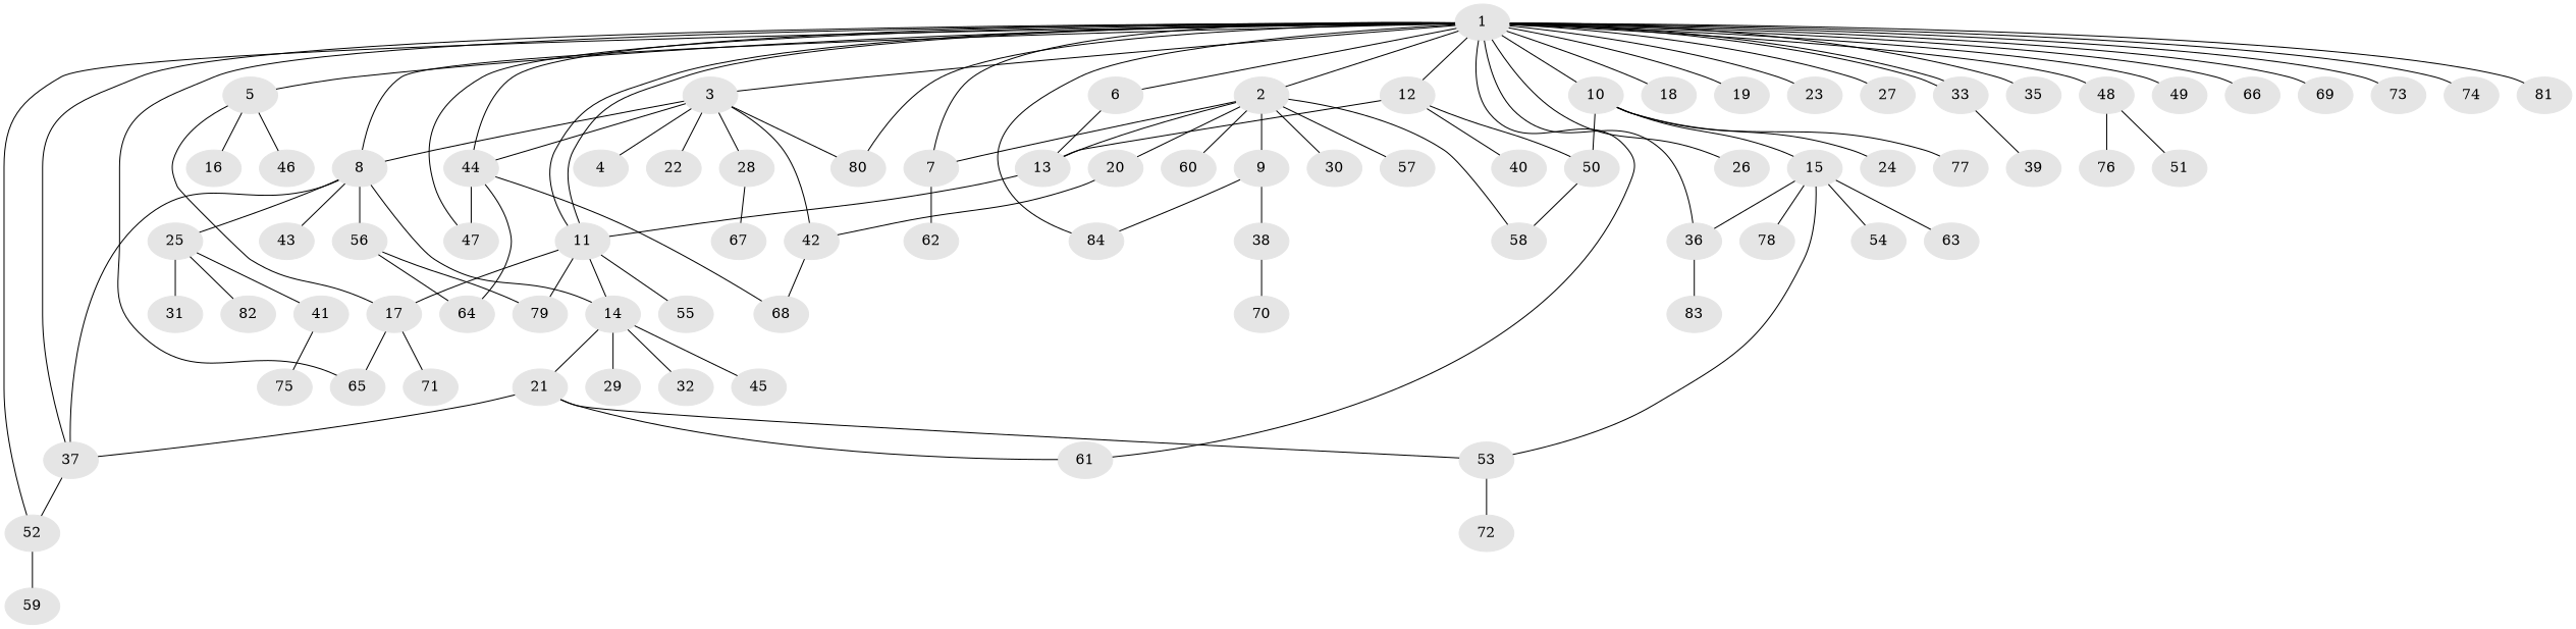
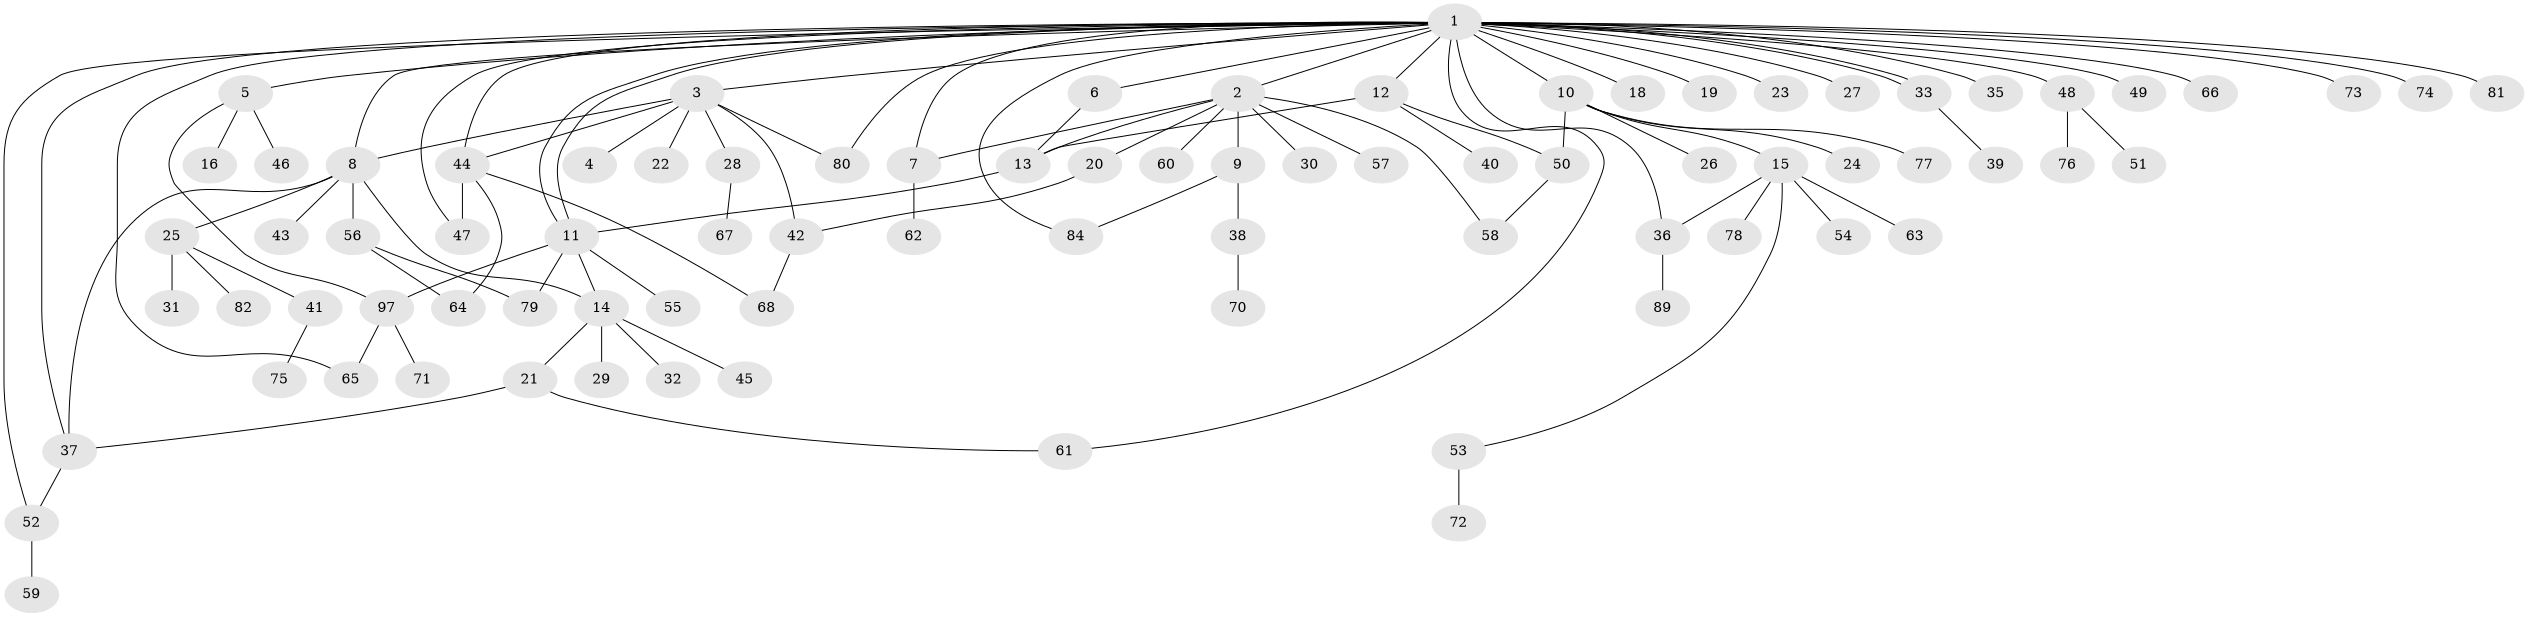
  graph {
    node [color=gray90 style=filled]
    1
    2
    3
    5
    6
    7
    8
    10
    11
    12
    18
    19
    23
    26
    27
    33
    n17 [label=84]
    35
    36
    37
    44
    47
    48
    49
    52
    61
    65
    66
-   69
    73
    74
    80
    81
    9
    13
    20
    30
    57
    58
    60
    4
    22
    28
    42
    16
-   17
+   17 [label=97]
    46
    62
    14
    25
    43
    56
    15
    24
    50
    77
    55
    79
    40
    39
-   83
+   83 [label=89]
    68
    64
    51
    76
    59
    38
    67
    71
    21
    29
    32
    45
    31
    41
    82
    70
    53
    54
    63
    78
    72
    75
    1 -- 2
    1 -- 3
    1 -- 5
    1 -- 6
    1 -- 7
    1 -- 8
    1 -- 10
    1 -- 11
    1 -- 11
    1 -- 12
    1 -- 18
    1 -- 19
    1 -- 23
-   1 -- 26
+   10 -- 26
    1 -- 27
    1 -- 33
    1 -- 33
    1 -- n17
    1 -- 35
    1 -- 36
    1 -- 37
    1 -- 44
    1 -- 47
    1 -- 48
    1 -- 49
    1 -- 52
    1 -- 61
    1 -- 65
    1 -- 66
-   1 -- 69
    1 -- 73
    1 -- 74
    1 -- 80
    1 -- 81
    2 -- 7
    2 -- 9
    2 -- 13
    2 -- 20
    2 -- 30
    2 -- 57
    2 -- 58
    2 -- 60
    3 -- 8
    3 -- 44
    3 -- 80
    3 -- 4
    3 -- 22
    3 -- 28
    3 -- 42
    5 -- 16
    5 -- 17
    5 -- 46
    6 -- 13
    7 -- 62
    8 -- 37
    8 -- 14
    8 -- 25
    8 -- 43
    8 -- 56
    10 -- 15
    10 -- 24
    10 -- 50
    10 -- 77
    11 -- 17
    11 -- 14
    11 -- 55
    11 -- 79
    12 -- 13
    12 -- 50
    12 -- 40
    33 -- 39
    36 -- 83
    37 -- 52
    44 -- 47
    44 -- 68
    44 -- 64
    48 -- 51
    48 -- 76
    52 -- 59
    9 -- n17
    9 -- 38
    13 -- 11
    20 -- 42
    28 -- 67
    42 -- 68
    17 -- 65
    17 -- 71
    14 -- 21
    14 -- 29
    14 -- 32
    14 -- 45
    25 -- 31
    25 -- 41
    25 -- 82
    56 -- 79
    56 -- 64
    15 -- 36
    15 -- 53
    15 -- 54
    15 -- 63
    15 -- 78
    50 -- 58
    38 -- 70
    21 -- 37
    21 -- 61
-   21 -- 53
    41 -- 75
    53 -- 72
  }
